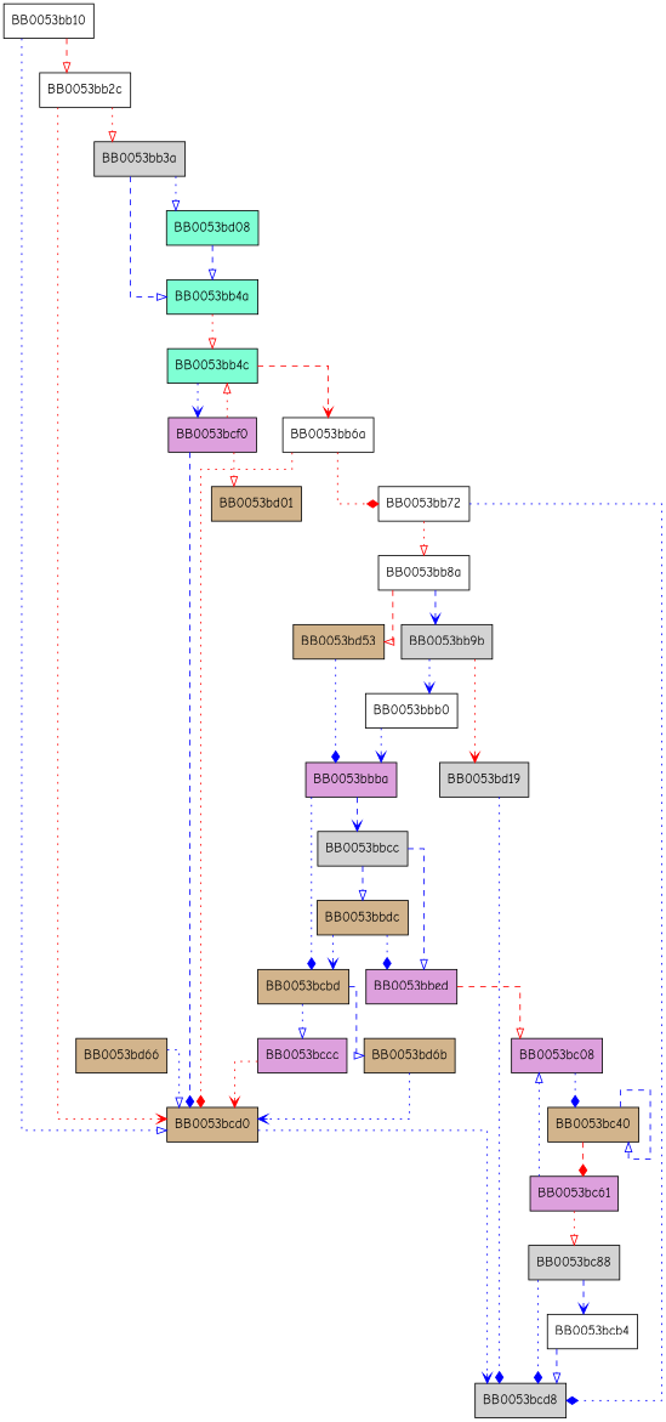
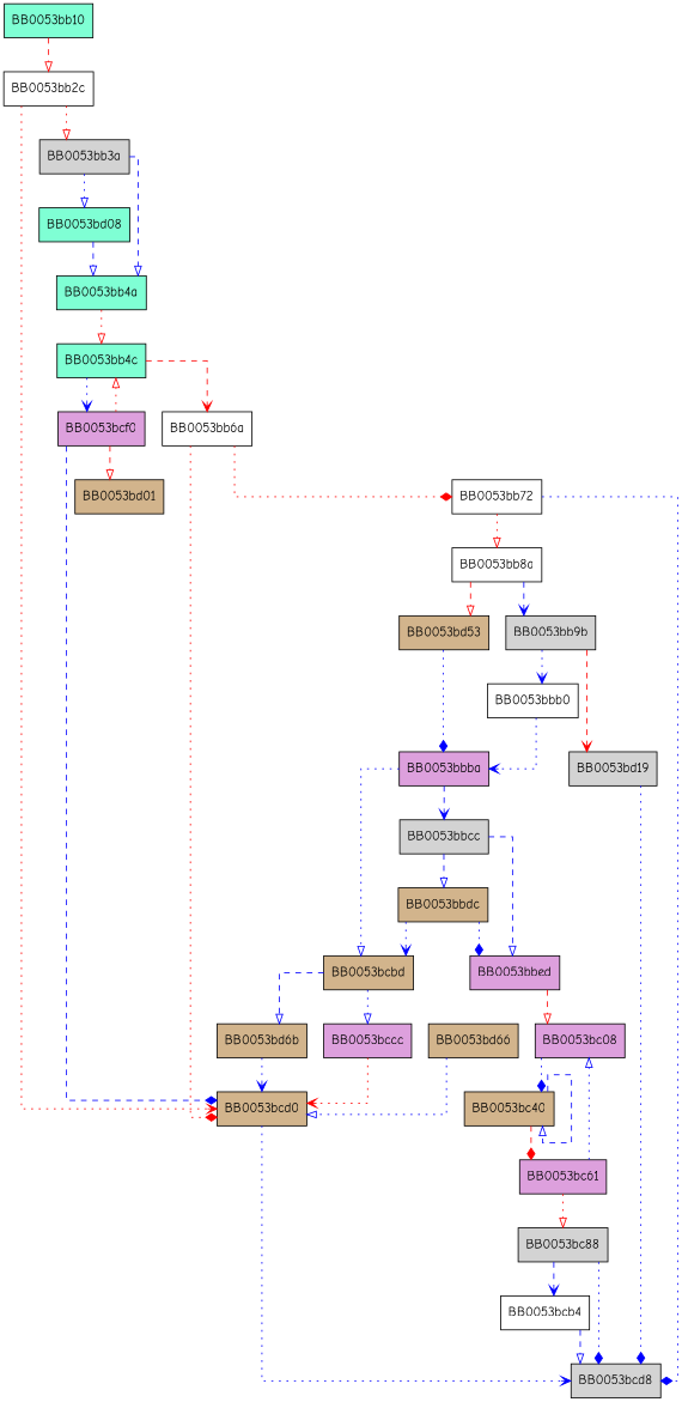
  digraph {
    fontname="Comic Neue"
    splines=ortho
    node [fillcolor=tan fontname="Comic Neue" shape=box style=filled]
    edge [arrowhead=onormal color=blue fontname="Comic Neue" style=dotted]
-   BB0053bb10 [fillcolor=white]
+   BB0053bb10 [fillcolor=aquamarine]
    BB0053bcd0
    BB0053bb2c [fillcolor=white]
    BB0053bcd8 [fillcolor=lightgrey]
    BB0053bb3a [fillcolor=lightgrey]
    BB0053bd08 [fillcolor=aquamarine]
    BB0053bb4a [fillcolor=aquamarine]
    BB0053bb4c [fillcolor=aquamarine]
    BB0053bcf0 [fillcolor=plum]
    BB0053bb6a [fillcolor=white]
    BB0053bd01
    BB0053bb72 [fillcolor=white]
    BB0053bb8a [fillcolor=white]
    BB0053bd53
    BB0053bb9b [fillcolor=lightgrey]
    BB0053bbba [fillcolor=plum]
    BB0053bd19 [fillcolor=lightgrey]
    BB0053bbb0 [fillcolor=white]
    BB0053bcbd
    BB0053bbcc [fillcolor=lightgrey]
    BB0053bd66
    BB0053bd6b
    BB0053bccc [fillcolor=plum]
    BB0053bbed [fillcolor=plum]
    BB0053bbdc
    BB0053bc08 [fillcolor=plum]
    BB0053bc40
    BB0053bc61 [fillcolor=plum]
    BB0053bc88 [fillcolor=lightgrey]
    BB0053bcb4 [fillcolor=white]
-   BB0053bb10 -> BB0053bcd0
    BB0053bb10 -> BB0053bb2c [color=red style=dashed]
    BB0053bcd0 -> BB0053bcd8 [arrowhead=vee]
    BB0053bb2c -> BB0053bcd0 [arrowhead=vee color=red]
    BB0053bb2c -> BB0053bb3a [color=red]
    BB0053bb3a -> BB0053bd08
    BB0053bb3a -> BB0053bb4a [style=dashed]
    BB0053bd08 -> BB0053bb4a [style=dashed]
    BB0053bb4a -> BB0053bb4c [color=red]
    BB0053bb4c -> BB0053bcf0 [arrowhead=vee]
    BB0053bb4c -> BB0053bb6a [arrowhead=vee color=red style=dashed]
    BB0053bcf0 -> BB0053bcd0 [arrowhead=diamond style=dashed]
    BB0053bcf0 -> BB0053bb4c [color=red]
-   BB0053bcf0 -> BB0053bd01 [color=red]
+   BB0053bcf0 -> BB0053bd01 [color=red style=dashed]
    BB0053bb6a -> BB0053bcd0 [arrowhead=diamond color=red]
    BB0053bb6a -> BB0053bb72 [arrowhead=diamond color=red]
    BB0053bb72 -> BB0053bcd8 [arrowhead=diamond]
    BB0053bb72 -> BB0053bb8a [color=red]
    BB0053bb8a -> BB0053bd53 [color=red style=dashed]
    BB0053bb8a -> BB0053bb9b [arrowhead=vee style=dashed]
    BB0053bd53 -> BB0053bbba [arrowhead=diamond]
-   BB0053bb9b -> BB0053bd19 [arrowhead=vee color=red]
+   BB0053bb9b -> BB0053bd19 [arrowhead=vee color=red style=dashed]
    BB0053bb9b -> BB0053bbb0 [arrowhead=vee]
-   BB0053bbba -> BB0053bcbd [arrowhead=diamond]
+   BB0053bbba -> BB0053bcbd
    BB0053bbba -> BB0053bbcc [arrowhead=vee style=dashed]
    BB0053bd19 -> BB0053bcd8 [arrowhead=diamond]
    BB0053bbb0 -> BB0053bbba [arrowhead=vee]
    BB0053bcbd -> BB0053bd6b [style=dashed]
    BB0053bcbd -> BB0053bccc
    BB0053bbcc -> BB0053bbed [style=dashed]
    BB0053bbcc -> BB0053bbdc [style=dashed]
    BB0053bd66 -> BB0053bcd0
    BB0053bd6b -> BB0053bcd0 [arrowhead=vee]
    BB0053bccc -> BB0053bcd0 [arrowhead=vee color=red]
    BB0053bbed -> BB0053bc08 [color=red style=dashed]
    BB0053bbdc -> BB0053bcbd [arrowhead=vee]
    BB0053bbdc -> BB0053bbed [arrowhead=diamond]
    BB0053bc08 -> BB0053bc40 [arrowhead=diamond]
    BB0053bc40 -> BB0053bc40 [style=dashed]
    BB0053bc40 -> BB0053bc61 [arrowhead=diamond color=red style=dashed]
    BB0053bc61 -> BB0053bc08
    BB0053bc61 -> BB0053bc88 [color=red]
    BB0053bc88 -> BB0053bcd8 [arrowhead=diamond]
    BB0053bc88 -> BB0053bcb4 [arrowhead=vee style=dashed]
    BB0053bcb4 -> BB0053bcd8 [style=dashed]
  }
